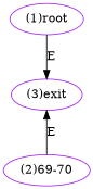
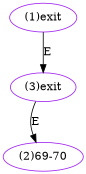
  digraph {
    node [color=purple]
    edge [style=solid]
-   n1 [label="(1)root"]
+   n1 [label="(1)exit"]
    n2 [label="(3)exit"]
    n3 [label="(2)69-70"]
    n1 -> n2 [label=E]
-   n3 -> n2 [label=E]
+   n2 -> n3 [label=E]
  }
